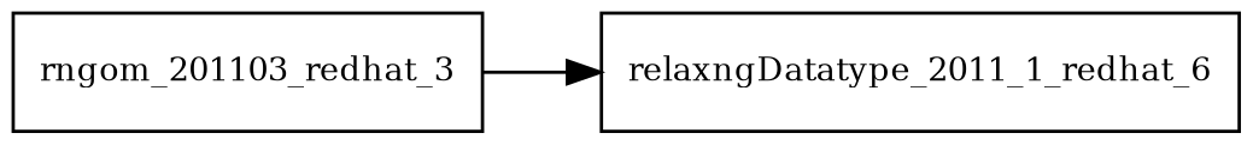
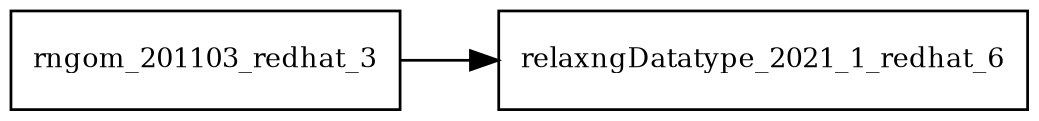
  digraph {
    rankdir=LR
    node [fontsize=10.0 shape=box]
    rngom_201103_redhat_3
-   relaxngDatatype_2011_1_redhat_6
+   relaxngDatatype_2011_1_redhat_6 [label=relaxngDatatype_2021_1_redhat_6]
    rngom_201103_redhat_3 -> relaxngDatatype_2011_1_redhat_6
  }
